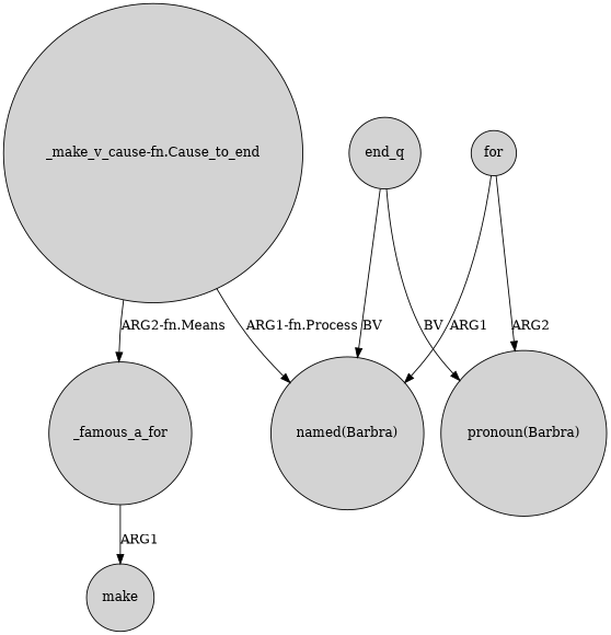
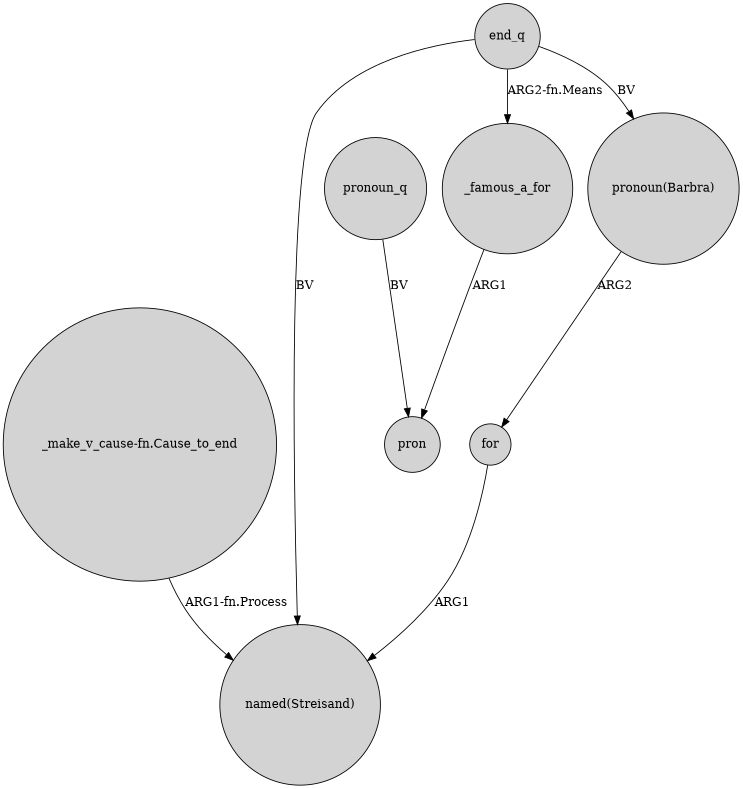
  digraph {
    fontname="DejaVu Serif"
    node [fontname="DejaVu Serif" shape=circle style=filled]
    edge [fontname="DejaVu Serif"]
    "_make_v_cause-fn.Cause_to_end"
    _famous_a_for
-   "named(Streisand)" [label="named(Barbra)"]
-   pron [label=make]
+   "named(Streisand)"
+   pron
    n5 [label=for]
    n6 [label="pronoun(Barbra)"]
    n7 [label=end_q]
-   "_make_v_cause-fn.Cause_to_end" -> _famous_a_for [label="ARG2-fn.Means"]
+   pronoun_q
+   n7 -> _famous_a_for [label="ARG2-fn.Means"]
    "_make_v_cause-fn.Cause_to_end" -> "named(Streisand)" [label="ARG1-fn.Process"]
    _famous_a_for -> pron [label=ARG1]
    n5 -> "named(Streisand)" [label=ARG1]
-   n5 -> n6 [label=ARG2]
+   n6 -> n5 [label=ARG2]
    n7 -> "named(Streisand)" [label=BV]
    n7 -> n6 [label=BV]
+   pronoun_q -> pron [label=BV]
  }
